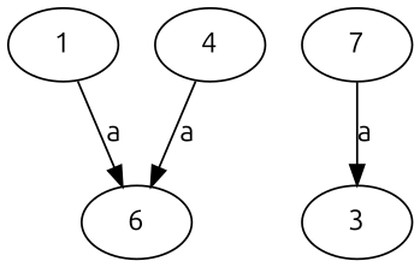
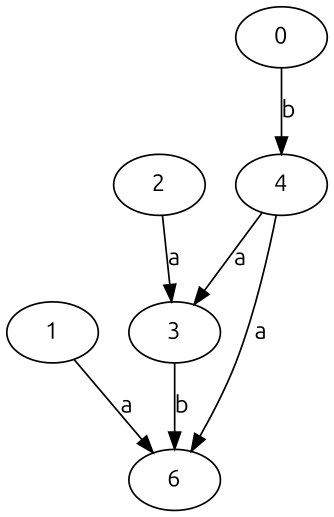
  strict digraph {
    fontname=Ubuntu
    node [fontname=Ubuntu]
    edge [fontname=Ubuntu]
    1
    6
    3
-   2 [label=7]
+   2
+   0
    4
    1 -> 6 [label=a]
+   3 -> 6 [label=b]
    2 -> 3 [label=a]
+   0 -> 4 [label=b]
    4 -> 6 [label=a]
+   4 -> 3 [label=a]
  }
